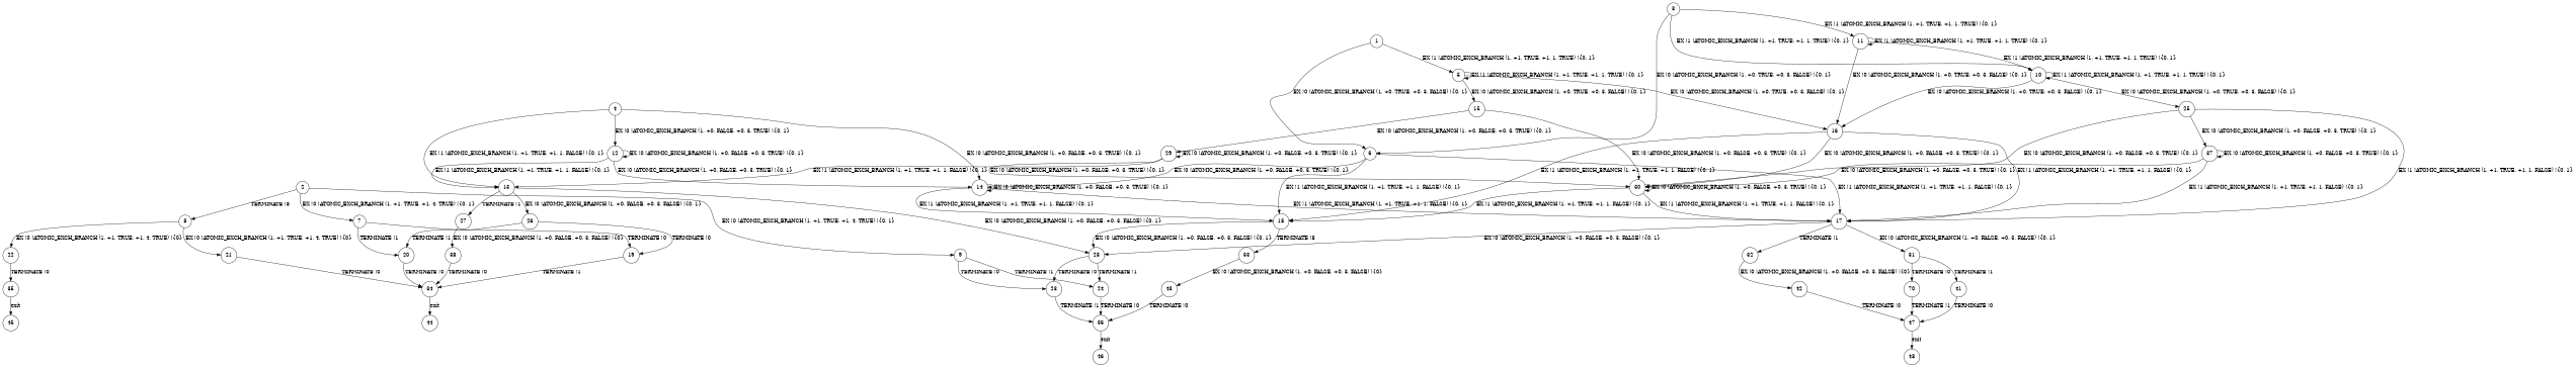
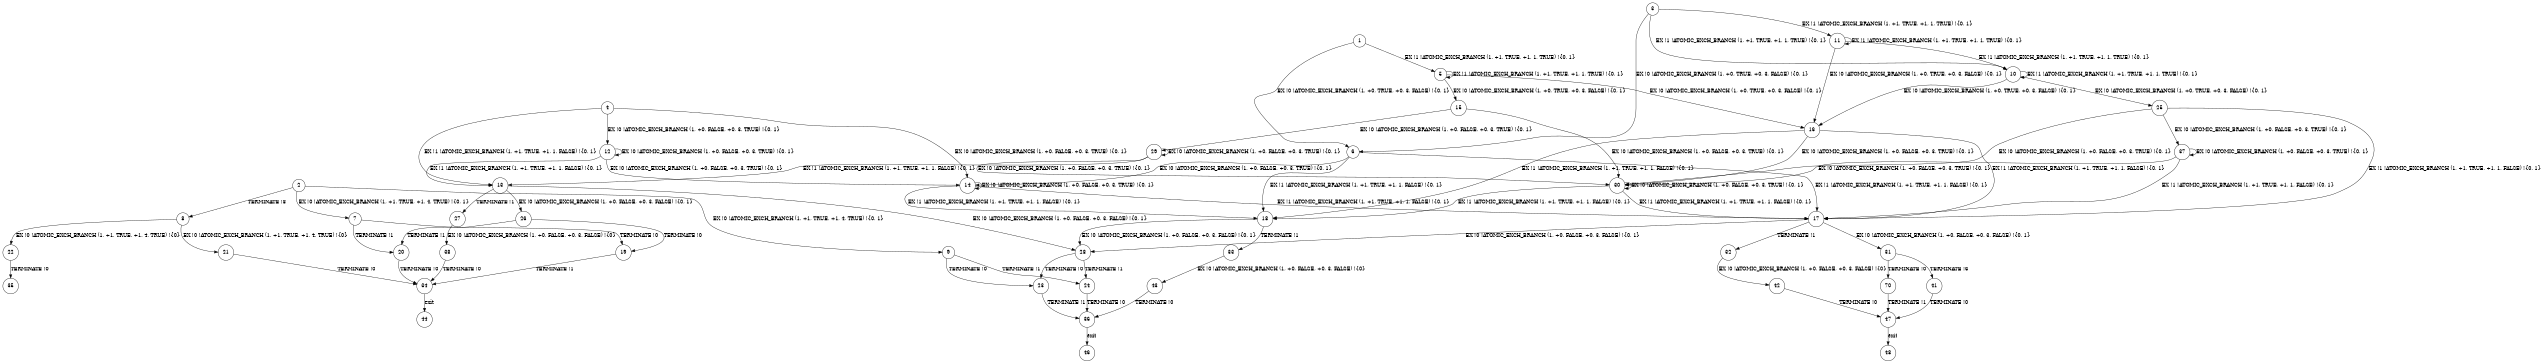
  digraph {
    node [shape=circle]
    1
    5
    6
    2
    7
    8
    9
    3
    10
    11
    4
    12
    13
    14
    15
    16
    17
    18
    19
    20
    21
    22
    23
    24
    25
    26
    27
    28
    29
    30
    31
    32
    33
    34
    35
    36
    37
    38
    n39 [label=70]
    41
    42
    43
    44
-   45
    46
    47
    48
    1 -> 5 [label="EX !1 !ATOMIC_EXCH_BRANCH (1, +1, TRUE, +1, 1, TRUE) !{0, 1}"]
    1 -> 6 [label="EX !0 !ATOMIC_EXCH_BRANCH (1, +0, TRUE, +0, 3, FALSE) !{0, 1}"]
    5 -> 5 [label="EX !1 !ATOMIC_EXCH_BRANCH (1, +1, TRUE, +1, 1, TRUE) !{0, 1}"]
    5 -> 15 [label="EX !0 !ATOMIC_EXCH_BRANCH (1, +0, TRUE, +0, 3, FALSE) !{0, 1}"]
    5 -> 16 [label="EX !0 !ATOMIC_EXCH_BRANCH (1, +0, TRUE, +0, 3, FALSE) !{0, 1}"]
    6 -> 14 [label="EX !0 !ATOMIC_EXCH_BRANCH (1, +0, FALSE, +0, 3, TRUE) !{0, 1}"]
    6 -> 17 [label="EX !1 !ATOMIC_EXCH_BRANCH (1, +1, TRUE, +1, 1, FALSE) !{0, 1}"]
    6 -> 18 [label="EX !1 !ATOMIC_EXCH_BRANCH (1, +1, TRUE, +1, 1, FALSE) !{0, 1}"]
    2 -> 7 [label="EX !0 !ATOMIC_EXCH_BRANCH (1, +1, TRUE, +1, 4, TRUE) !{0, 1}"]
    2 -> 8 [label="TERMINATE !8"]
    2 -> 9 [label="EX !0 !ATOMIC_EXCH_BRANCH (1, +1, TRUE, +1, 4, TRUE) !{0, 1}"]
    7 -> 19 [label="TERMINATE !0"]
    7 -> 20 [label="TERMINATE !1"]
    8 -> 21 [label="EX !0 !ATOMIC_EXCH_BRANCH (1, +1, TRUE, +1, 4, TRUE) !{0}"]
    8 -> 22 [label="EX !0 !ATOMIC_EXCH_BRANCH (1, +1, TRUE, +1, 4, TRUE) !{0}"]
    9 -> 23 [label="TERMINATE !0"]
    9 -> 24 [label="TERMINATE !1"]
    3 -> 6 [label="EX !0 !ATOMIC_EXCH_BRANCH (1, +0, TRUE, +0, 3, FALSE) !{0, 1}"]
    3 -> 10 [label="EX !1 !ATOMIC_EXCH_BRANCH (1, +1, TRUE, +1, 1, TRUE) !{0, 1}"]
    3 -> 11 [label="EX !1 !ATOMIC_EXCH_BRANCH (1, +1, TRUE, +1, 1, TRUE) !{0, 1}"]
    10 -> 10 [label="EX !1 !ATOMIC_EXCH_BRANCH (1, +1, TRUE, +1, 1, TRUE) !{0, 1}"]
    10 -> 16 [label="EX !0 !ATOMIC_EXCH_BRANCH (1, +0, TRUE, +0, 3, FALSE) !{0, 1}"]
    10 -> 25 [label="EX !0 !ATOMIC_EXCH_BRANCH (1, +0, TRUE, +0, 3, FALSE) !{0, 1}"]
    11 -> 10 [label="EX !1 !ATOMIC_EXCH_BRANCH (1, +1, TRUE, +1, 1, TRUE) !{0, 1}"]
    11 -> 11 [label="EX !1 !ATOMIC_EXCH_BRANCH (1, +1, TRUE, +1, 1, TRUE) !{0, 1}"]
    11 -> 16 [label="EX !0 !ATOMIC_EXCH_BRANCH (1, +0, TRUE, +0, 3, FALSE) !{0, 1}"]
    4 -> 12 [label="EX !0 !ATOMIC_EXCH_BRANCH (1, +0, FALSE, +0, 3, TRUE) !{0, 1}"]
    4 -> 13 [label="EX !1 !ATOMIC_EXCH_BRANCH (1, +1, TRUE, +1, 1, FALSE) !{0, 1}"]
    4 -> 14 [label="EX !0 !ATOMIC_EXCH_BRANCH (1, +0, FALSE, +0, 3, TRUE) !{0, 1}"]
    12 -> 12 [label="EX !0 !ATOMIC_EXCH_BRANCH (1, +0, FALSE, +0, 3, TRUE) !{0, 1}"]
    12 -> 13 [label="EX !1 !ATOMIC_EXCH_BRANCH (1, +1, TRUE, +1, 1, FALSE) !{0, 1}"]
    12 -> 14 [label="EX !0 !ATOMIC_EXCH_BRANCH (1, +0, FALSE, +0, 3, TRUE) !{0, 1}"]
    13 -> 26 [label="EX !0 !ATOMIC_EXCH_BRANCH (1, +0, FALSE, +0, 3, FALSE) !{0, 1}"]
    13 -> 27 [label="TERMINATE !1"]
    13 -> 28 [label="EX !0 !ATOMIC_EXCH_BRANCH (1, +0, FALSE, +0, 3, FALSE) !{0, 1}"]
    14 -> 14 [label="EX !0 !ATOMIC_EXCH_BRANCH (1, +0, FALSE, +0, 3, TRUE) !{0, 1}"]
    14 -> 17 [label="EX !1 !ATOMIC_EXCH_BRANCH (1, +1, TRUE, +1, 1, FALSE) !{0, 1}"]
    14 -> 18 [label="EX !1 !ATOMIC_EXCH_BRANCH (1, +1, TRUE, +1, 1, FALSE) !{0, 1}"]
    15 -> 29 [label="EX !0 !ATOMIC_EXCH_BRANCH (1, +0, FALSE, +0, 3, TRUE) !{0, 1}"]
    15 -> 30 [label="EX !0 !ATOMIC_EXCH_BRANCH (1, +0, FALSE, +0, 3, TRUE) !{0, 1}"]
    16 -> 17 [label="EX !1 !ATOMIC_EXCH_BRANCH (1, +1, TRUE, +1, 1, FALSE) !{0, 1}"]
    16 -> 18 [label="EX !1 !ATOMIC_EXCH_BRANCH (1, +1, TRUE, +1, 1, FALSE) !{0, 1}"]
    16 -> 30 [label="EX !0 !ATOMIC_EXCH_BRANCH (1, +0, FALSE, +0, 3, TRUE) !{0, 1}"]
    17 -> 28 [label="EX !0 !ATOMIC_EXCH_BRANCH (1, +0, FALSE, +0, 3, FALSE) !{0, 1}"]
    17 -> 31 [label="EX !0 !ATOMIC_EXCH_BRANCH (1, +0, FALSE, +0, 3, FALSE) !{0, 1}"]
    17 -> 32 [label="TERMINATE !1"]
    18 -> 28 [label="EX !0 !ATOMIC_EXCH_BRANCH (1, +0, FALSE, +0, 3, FALSE) !{0, 1}"]
-   18 -> 33 [label="TERMINATE !8"]
+   18 -> 33 [label="TERMINATE !1"]
    19 -> 34 [label="TERMINATE !1"]
    20 -> 34 [label="TERMINATE !0"]
    21 -> 34 [label="TERMINATE !0"]
    22 -> 35 [label="TERMINATE !0"]
    23 -> 36 [label="TERMINATE !1"]
    24 -> 36 [label="TERMINATE !0"]
    25 -> 17 [label="EX !1 !ATOMIC_EXCH_BRANCH (1, +1, TRUE, +1, 1, FALSE) !{0, 1}"]
    25 -> 30 [label="EX !0 !ATOMIC_EXCH_BRANCH (1, +0, FALSE, +0, 3, TRUE) !{0, 1}"]
    25 -> 37 [label="EX !0 !ATOMIC_EXCH_BRANCH (1, +0, FALSE, +0, 3, TRUE) !{0, 1}"]
    26 -> 19 [label="TERMINATE !0"]
    26 -> 20 [label="TERMINATE !1"]
    27 -> 38 [label="EX !0 !ATOMIC_EXCH_BRANCH (1, +0, FALSE, +0, 3, FALSE) !{0}"]
    28 -> 23 [label="TERMINATE !0"]
    28 -> 24 [label="TERMINATE !1"]
    29 -> 13 [label="EX !1 !ATOMIC_EXCH_BRANCH (1, +1, TRUE, +1, 1, FALSE) !{0, 1}"]
    29 -> 29 [label="EX !0 !ATOMIC_EXCH_BRANCH (1, +0, FALSE, +0, 3, TRUE) !{0, 1}"]
    29 -> 30 [label="EX !0 !ATOMIC_EXCH_BRANCH (1, +0, FALSE, +0, 3, TRUE) !{0, 1}"]
    30 -> 17 [label="EX !1 !ATOMIC_EXCH_BRANCH (1, +1, TRUE, +1, 1, FALSE) !{0, 1}"]
    30 -> 18 [label="EX !1 !ATOMIC_EXCH_BRANCH (1, +1, TRUE, +1, 1, FALSE) !{0, 1}"]
    30 -> 30 [label="EX !0 !ATOMIC_EXCH_BRANCH (1, +0, FALSE, +0, 3, TRUE) !{0, 1}"]
    31 -> n39 [label="TERMINATE !0"]
-   31 -> 41 [label="TERMINATE !1"]
+   31 -> 41 [label="TERMINATE !6"]
    32 -> 42 [label="EX !0 !ATOMIC_EXCH_BRANCH (1, +0, FALSE, +0, 3, FALSE) !{0}"]
    33 -> 43 [label="EX !0 !ATOMIC_EXCH_BRANCH (1, +0, FALSE, +0, 3, FALSE) !{0}"]
    34 -> 44 [label=exit]
-   35 -> 45 [label=exit]
    36 -> 46 [label=exit]
    37 -> 17 [label="EX !1 !ATOMIC_EXCH_BRANCH (1, +1, TRUE, +1, 1, FALSE) !{0, 1}"]
    37 -> 30 [label="EX !0 !ATOMIC_EXCH_BRANCH (1, +0, FALSE, +0, 3, TRUE) !{0, 1}"]
    37 -> 37 [label="EX !0 !ATOMIC_EXCH_BRANCH (1, +0, FALSE, +0, 3, TRUE) !{0, 1}"]
    38 -> 34 [label="TERMINATE !0"]
    n39 -> 47 [label="TERMINATE !1"]
    41 -> 47 [label="TERMINATE !0"]
    42 -> 47 [label="TERMINATE !0"]
    43 -> 36 [label="TERMINATE !0"]
    47 -> 48 [label=exit]
  }
